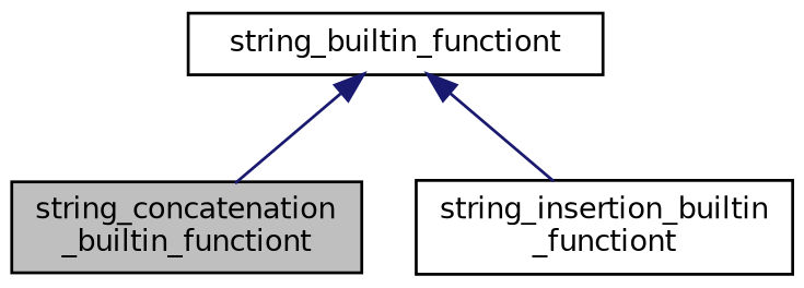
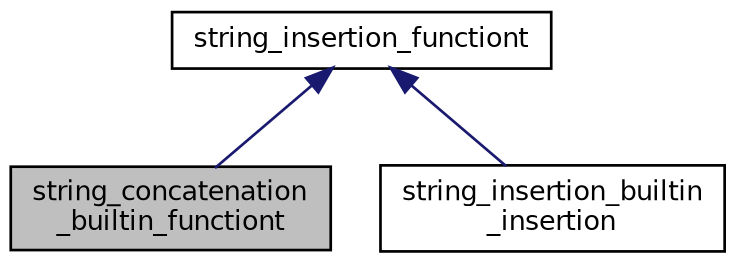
  digraph {
    node [color=black fontname=Helvetica fontsize=10 shape=record]
    edge [color=midnightblue dir=back fontname=Helvetica fontsize=10 labelfontname=Helvetica labelfontsize=10 style=solid]
    n1 [fillcolor=grey75 fontcolor=black height=0.2 label="string_concatenation\l_builtin_functiont" style=filled width=0.4]
-   n2 [height=0.2 label="string_insertion_builtin\l_functiont" width=0.4]
-   n3 [height=0.2 label=string_builtin_functiont width=0.4]
+   n2 [height=0.2 label="string_insertion_builtin\l_insertion" width=0.4]
+   n3 [height=0.2 label=string_insertion_functiont width=0.4]
    n3 -> n1
    n3 -> n2
  }
